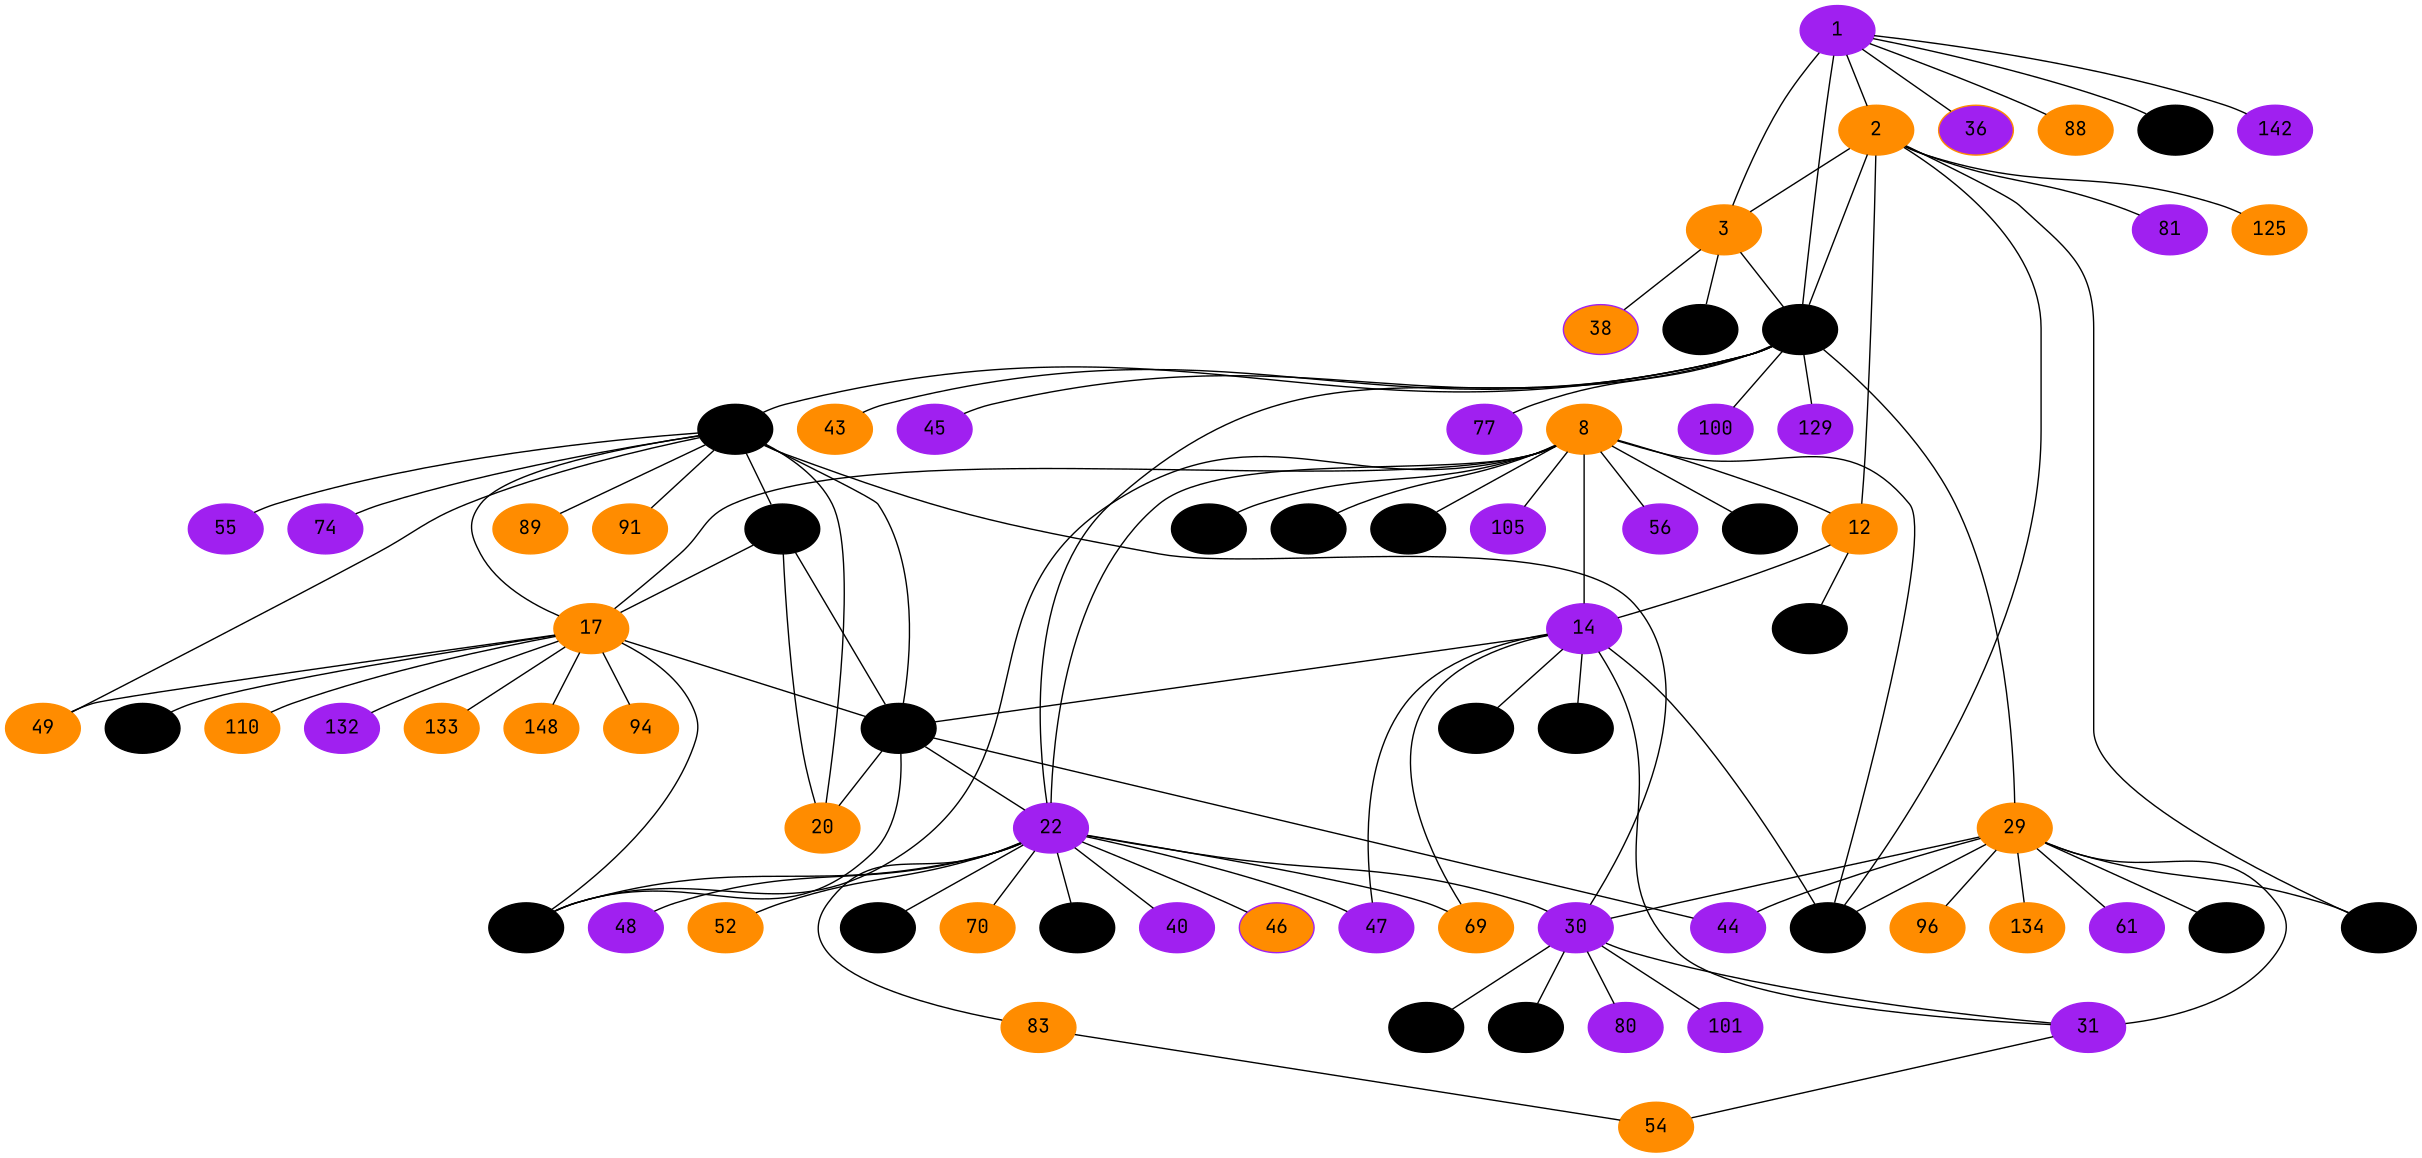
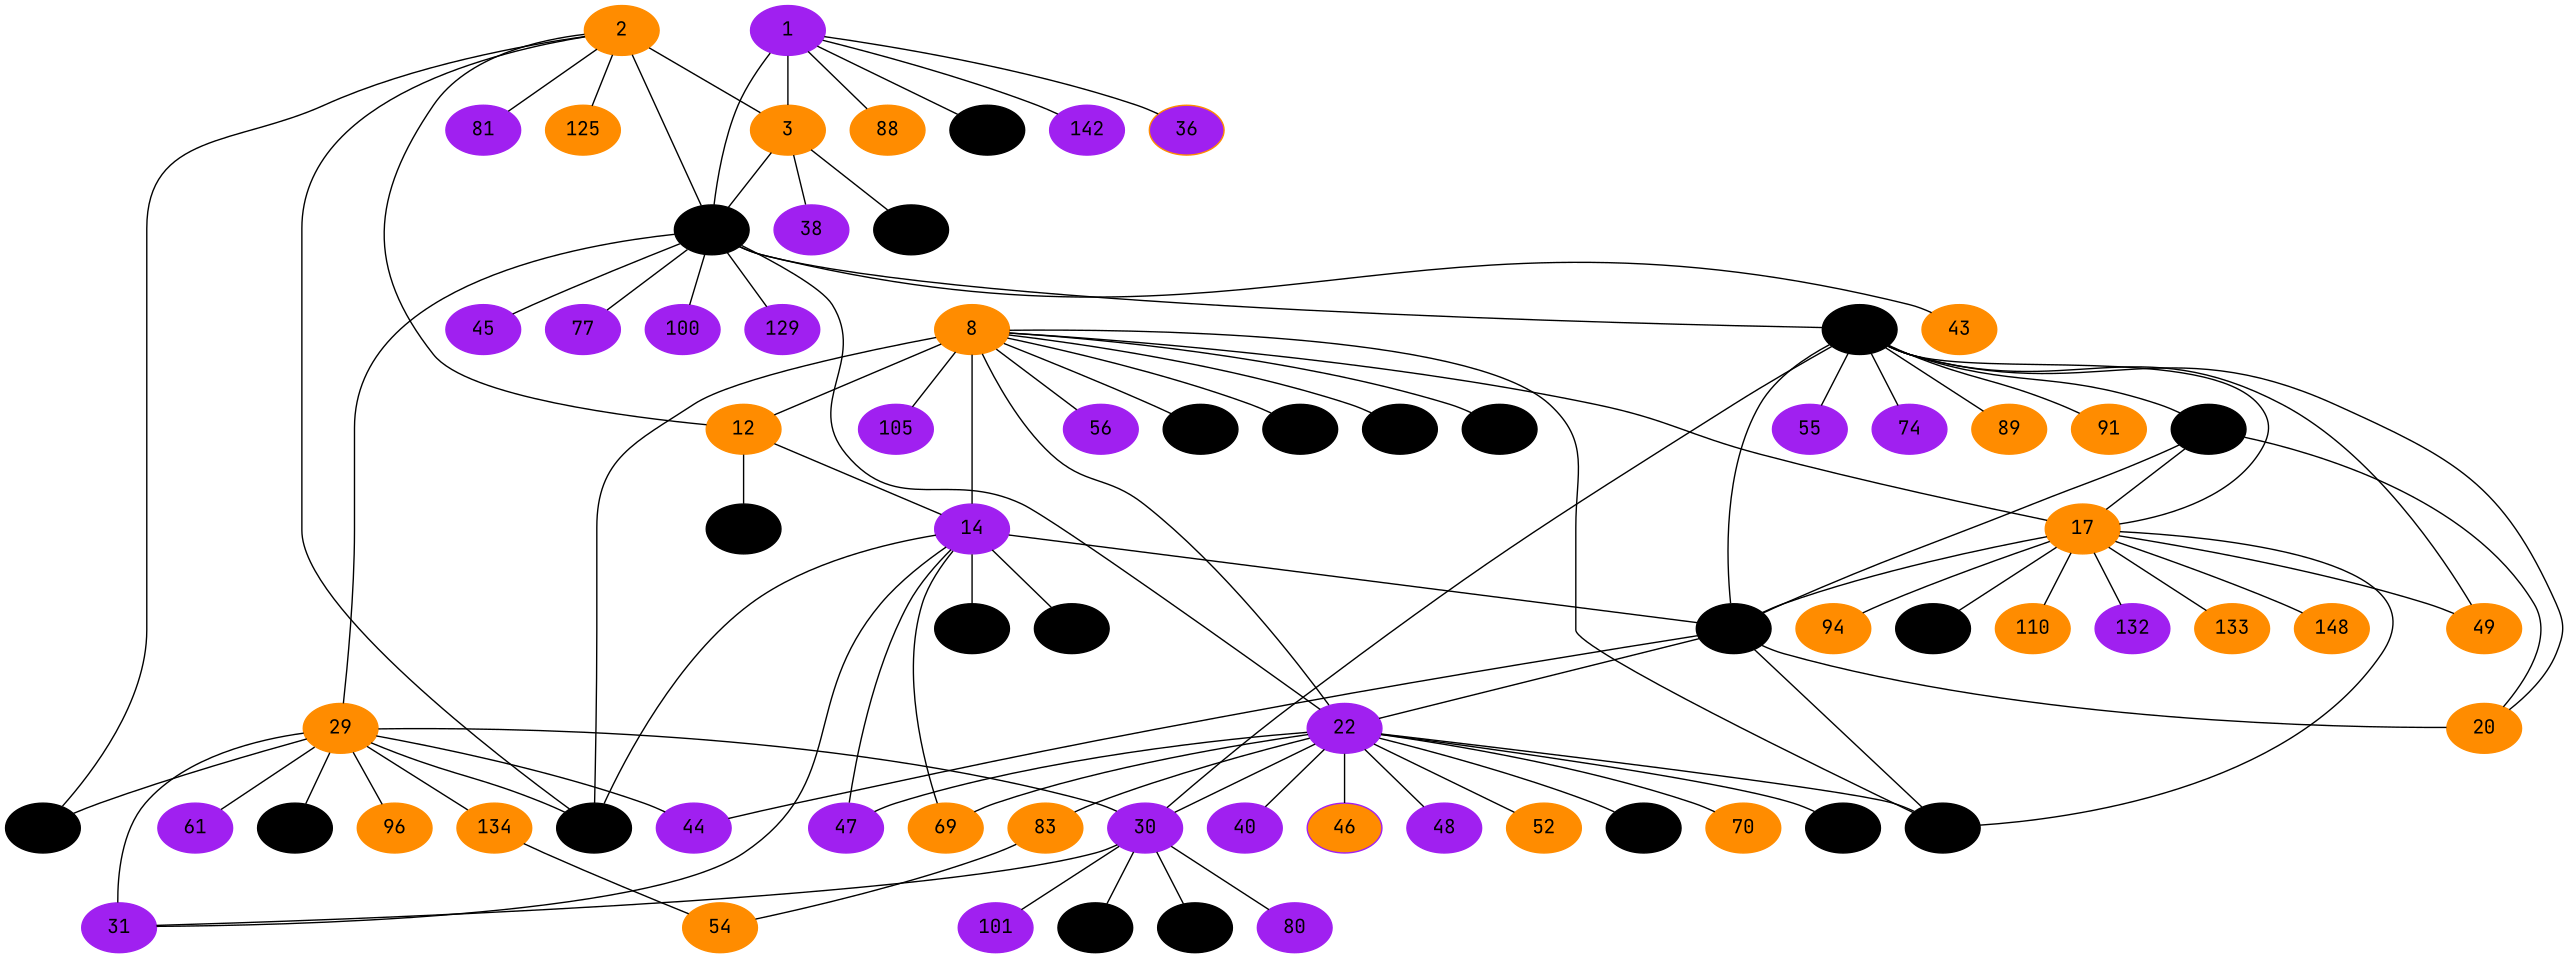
  graph {
    fontname="JetBrains Mono"
    node [color=purple fontname="JetBrains Mono" style=filled]
    edge [fontname="JetBrains Mono"]
    1 [super="+67"]
    2 [color=darkorange]
    3 [color=darkorange super="+116+127+131"]
    4 [color=black super="+137+139+5"]
    36 [color=darkorange fillcolor=purple]
    88 [color=darkorange]
    111 [color=black]
    142
    12 [color=darkorange]
    58 [color=black super="+79"]
    81
    95 [color=black super="+113"]
    125 [color=darkorange]
-   38 [fillcolor=darkorange]
+   38
    53 [color=black super="+103"]
    15 [color=black]
    22 [super="+24+99+119+23+27"]
    29 [color=darkorange super="+32"]
    43 [color=darkorange super="+50"]
    45
    77
    100
    129
    14
    106 [color=black]
    17 [color=darkorange]
    18 [color=black super="+130+19"]
    16 [color=black super="+92+124"]
    20 [color=darkorange]
    30 [super="+34"]
    49 [color=darkorange]
    55
    74
    89 [color=darkorange]
    91 [color=darkorange]
    41 [color=black super="+75+59"]
    47
    69 [color=darkorange super="+107"]
    40 [super="+42"]
    46 [fillcolor=darkorange]
    48
    52 [color=darkorange super="+63"]
    62 [color=black]
    70 [color=darkorange]
    71 [color=black]
    83 [color=darkorange super="+117+84"]
    31 [super="+35+114+60"]
    44
    61
    66 [color=black super="+108"]
    96 [color=darkorange]
    134 [color=darkorange]
    8 [color=darkorange super="+9+10"]
    56 [super="+140"]
    57 [color=black]
    65 [color=black]
    68 [color=black]
    90 [color=black]
    105
    37 [color=black]
    86 [color=black]
    94 [color=darkorange super="+97"]
    109 [color=black]
    110 [color=darkorange]
    132
    133 [color=darkorange super="+144"]
    n67 [color=darkorange label=148]
    54 [color=darkorange super="+72"]
    64 [color=black]
    80
    101
    121 [color=black]
-   1 -- 2
    1 -- 3
    1 -- 4 [weight=4]
    1 -- 36
    1 -- 88
    1 -- 111
    1 -- 142
    2 -- 3
    2 -- 4 [weight=4]
    2 -- 12
    2 -- 58
    2 -- 81
    2 -- 95
    2 -- 125
    3 -- 4 [weight=4]
    3 -- 38
    3 -- 53
    4 -- 15
    4 -- 22
    4 -- 29 [weight=2]
    4 -- 43
    4 -- 45
    4 -- 77
    4 -- 100
    4 -- 129
    12 -- 14
    12 -- 106
    15 -- 17
    15 -- 18 [weight=3]
    15 -- 16
    15 -- 20
    15 -- 30
    15 -- 49
    15 -- 55
    15 -- 74
    15 -- 89
    15 -- 91
    22 -- 30
    22 -- 41
    22 -- 47
    22 -- 69
    22 -- 40
    22 -- 46
    22 -- 48
    22 -- 52
    22 -- 62
    22 -- 70
    22 -- 71
    22 -- 83
    29 -- 58
    29 -- 95
    29 -- 30 [weight=6]
    29 -- 31 [weight=6]
    29 -- 44
    29 -- 61
    29 -- 66
    29 -- 96
    29 -- 134
    14 -- 95
    14 -- 18
    14 -- 47
    14 -- 69
    14 -- 31
    14 -- 37
    14 -- 86
    17 -- 18 [weight=3]
    17 -- 49
    17 -- 41
    17 -- 94
    17 -- 109
    17 -- 110
    17 -- 132
    17 -- 133
    17 -- n67
    18 -- 22
    18 -- 20 [weight=3]
    18 -- 41
    18 -- 44
    16 -- 17
    16 -- 18 [weight=3]
    16 -- 20
    30 -- 31 [weight=4]
    30 -- 64
    30 -- 80
    30 -- 101
    30 -- 121
    83 -- 54
-   31 -- 54
+   134 -- 54
    8 -- 12 [weight=5]
    8 -- 95
    8 -- 22
    8 -- 14 [weight=5]
    8 -- 17
    8 -- 41
    8 -- 56
    8 -- 57
    8 -- 65
    8 -- 68
    8 -- 90
    8 -- 105
  }
